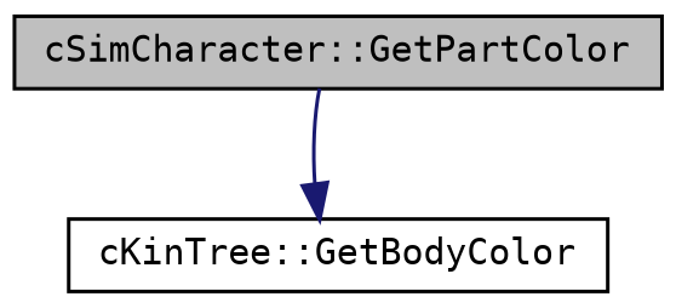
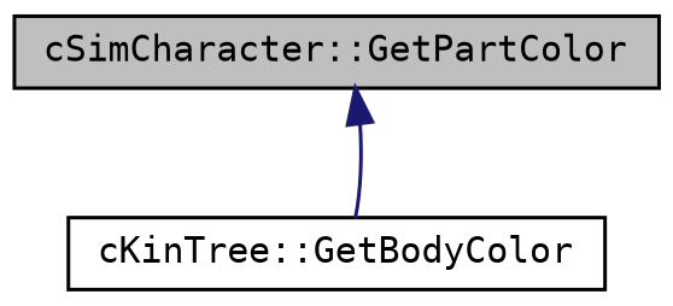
  digraph {
    rankdir=TB
    fontname="DejaVu Sans Mono"
    node [color=black fontname="DejaVu Sans Mono" fontsize=10 shape=record style=filled]
    n1 [fillcolor=grey75 fontcolor=black height=0.2 label="cSimCharacter::GetPartColor" width=0.4]
    n2 [fillcolor=white height=0.2 label="cKinTree::GetBodyColor" width=0.4]
-   n1 -> n2 [color=midnightblue fontname="DejaVu Sans Mono" fontsize=10 labelfontname=Helvetica labelfontsize=10 style=solid]
+   n2 -> n1 [color=midnightblue fontname="DejaVu Sans Mono" fontsize=10 labelfontname=Helvetica labelfontsize=10 style=solid]
  }
